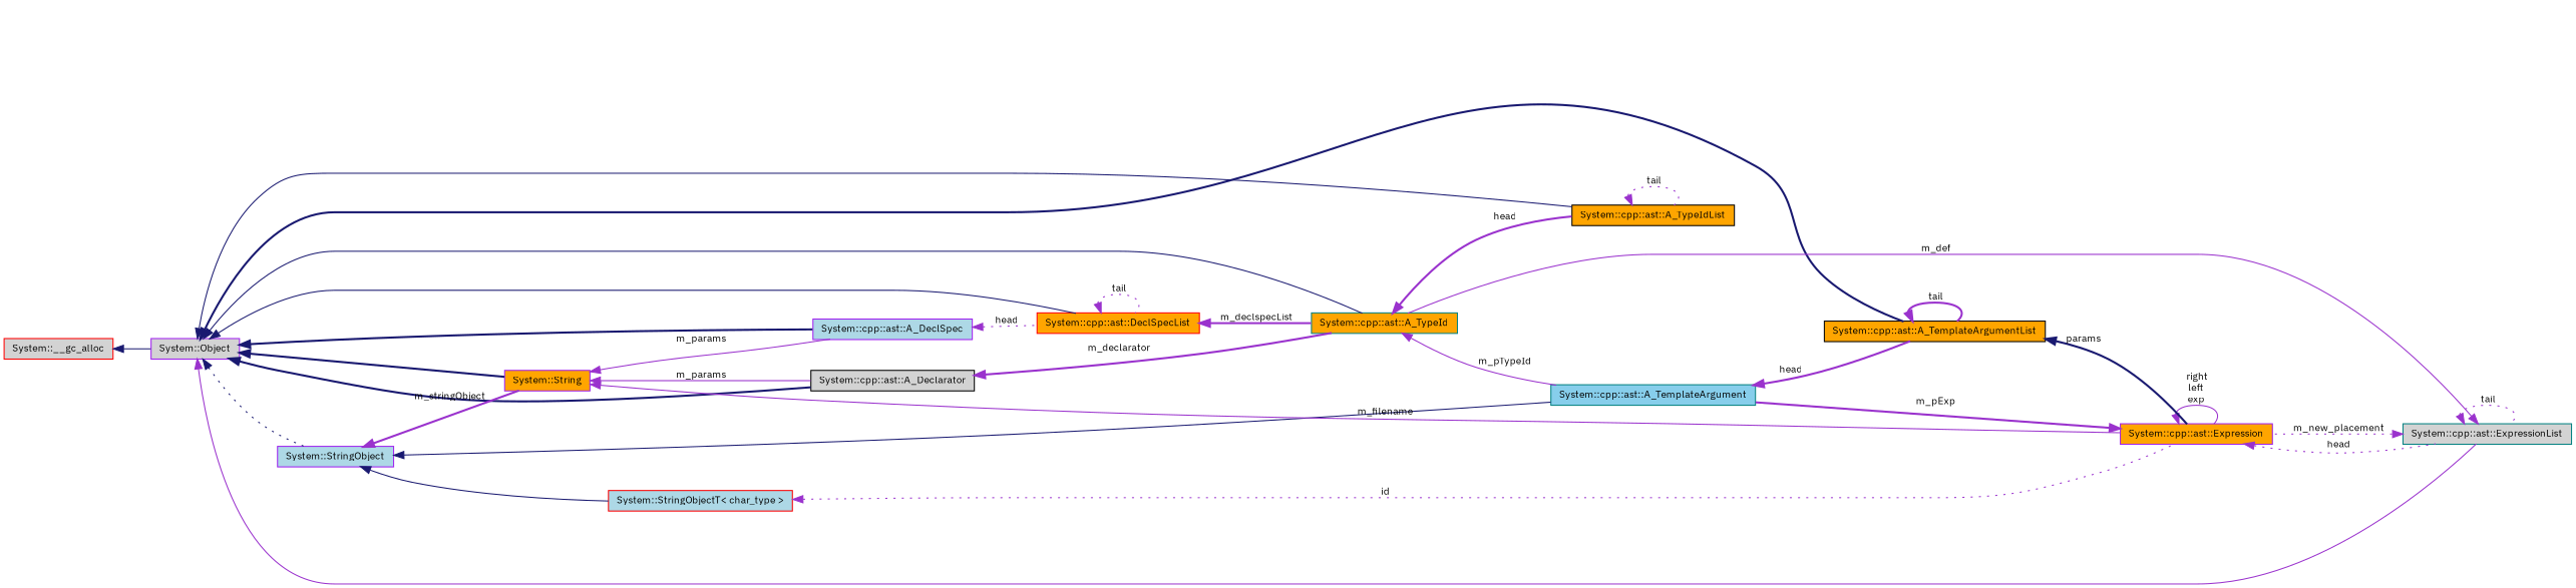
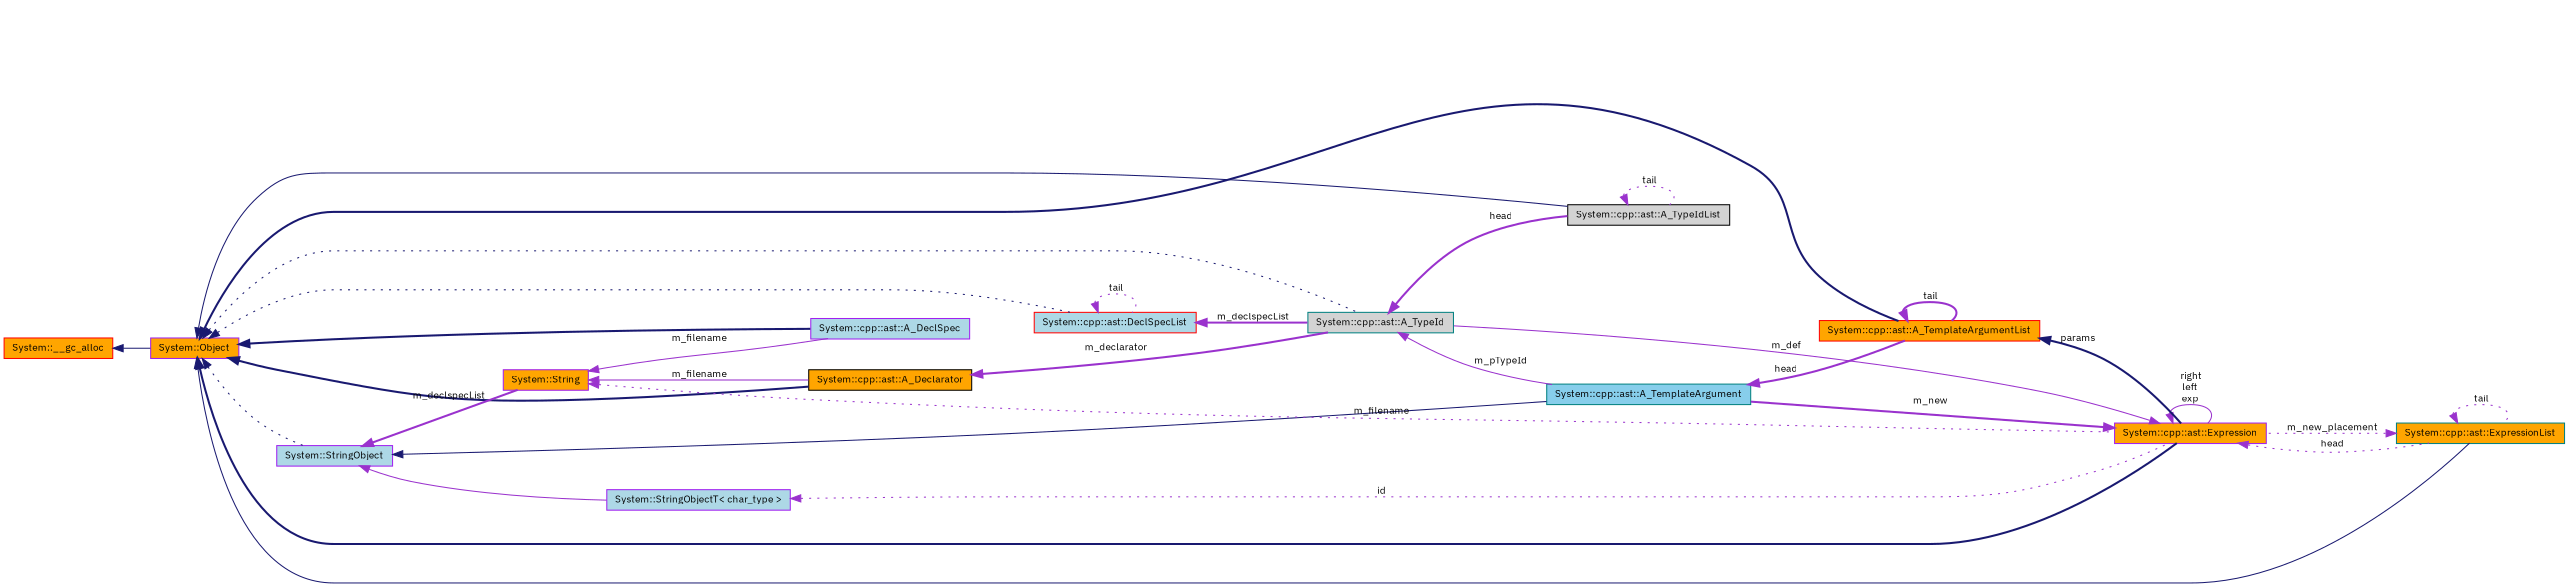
  digraph {
    fontname="IBM Plex Sans"
    rankdir=LR
    node [color=purple fillcolor=lightgrey fontname="IBM Plex Sans" fontsize=10 shape=record style=filled]
    edge [color=darkorchid3 dir=back fontname="IBM Plex Sans" fontsize=10 labelfontname=Helvetica labelfontsize=10 style=solid]
-   n1 [color=black fillcolor=orange fontcolor=black height=0.2 label="System::cpp::ast::A_TypeIdList" width=0.4]
-   n2 [height=0.2 label="System::Object" width=0.4]
-   n3 [color=teal fillcolor=orange height=0.2 label="System::cpp::ast::A_TypeId" width=0.4]
-   n4 [color=red fillcolor=orange height=0.2 label="System::cpp::ast::DeclSpecList" width=0.4]
+   n1 [color=black fontcolor=black height=0.2 label="System::cpp::ast::A_TypeIdList" width=0.4]
+   n2 [fillcolor=orange height=0.2 label="System::Object" width=0.4]
+   n3 [color=teal height=0.2 label="System::cpp::ast::A_TypeId" width=0.4]
+   n4 [color=red fillcolor=lightblue height=0.2 label="System::cpp::ast::DeclSpecList" width=0.4]
    n5 [fillcolor=lightblue height=0.2 label="System::cpp::ast::A_DeclSpec" width=0.4]
    n6 [fillcolor=lightblue height=0.2 label="System::StringObject" width=0.4]
-   n7 [color=black height=0.2 label="System::cpp::ast::A_Declarator" width=0.4]
+   n7 [color=black fillcolor=orange height=0.2 label="System::cpp::ast::A_Declarator" width=0.4]
    n8 [fillcolor=orange height=0.2 label="System::cpp::ast::Expression" width=0.4]
-   n9 [color=teal height=0.2 label="System::cpp::ast::ExpressionList" width=0.4]
-   n10 [color=black fillcolor=orange height=0.2 label="System::cpp::ast::A_TemplateArgumentList" width=0.4]
+   n9 [color=teal fillcolor=orange height=0.2 label="System::cpp::ast::ExpressionList" width=0.4]
+   n10 [color=red fillcolor=orange height=0.2 label="System::cpp::ast::A_TemplateArgumentList" width=0.4]
    n11 [color=teal fillcolor=skyblue height=0.2 label="System::cpp::ast::A_TemplateArgument" width=0.4]
    n12 [fillcolor=orange height=0.2 label="System::String" width=0.4]
-   n13 [color=red fillcolor=lightblue height=0.2 label="System::StringObjectT\< char_type \>" width=0.4]
-   n14 [color=red height=0.2 label="System::__gc_alloc" width=0.4]
+   n13 [fillcolor=lightblue height=0.2 label="System::StringObjectT\< char_type \>" width=0.4]
+   n14 [color=red fillcolor=orange height=0.2 label="System::__gc_alloc" width=0.4]
    n1 -> n1 [label=" tail" style=dotted]
    n2 -> n1 [color=midnightblue]
-   n2 -> n3 [color=midnightblue]
-   n2 -> n4 [color=midnightblue]
+   n2 -> n3 [color=midnightblue style=dotted]
+   n2 -> n4 [color=midnightblue style=dotted]
    n2 -> n5 [color=midnightblue style=bold]
    n2 -> n6 [color=midnightblue style=dotted]
    n2 -> n7 [color=midnightblue style=bold]
-   n2 -> n12 [color=midnightblue style=bold]
-   n2 -> n9
+   n2 -> n8 [color=midnightblue style=bold]
+   n2 -> n9 [color=midnightblue]
    n2 -> n10 [color=midnightblue style=bold]
    n3 -> n1 [label=" head" style=bold]
    n3 -> n11 [label=" m_pTypeId"]
    n4 -> n3 [label=" m_declspecList" style=bold]
    n4 -> n4 [label=" tail" style=dotted]
-   n5 -> n4 [label=" head" style=dotted]
    n6 -> n11 [color=midnightblue]
-   n6 -> n12 [label=" m_stringObject" style=bold]
-   n6 -> n13 [color=midnightblue]
+   n6 -> n12 [label=" m_declspecList" style=bold]
+   n6 -> n13
    n7 -> n3 [label=" m_declarator" style=bold]
-   n9 -> n3 [label=" m_def"]
+   n8 -> n3 [label=" m_def"]
    n8 -> n8 [label=" right\nleft\nexp"]
    n8 -> n9 [label=" head" style=dotted]
-   n8 -> n11 [label=" m_pExp" style=bold]
+   n8 -> n11 [label=" m_new" style=bold]
    n9 -> n8 [label=" m_new_placement" style=dotted]
    n9 -> n9 [label=" tail" style=dotted]
    n10 -> n8 [color=midnightblue label=" params" style=bold]
    n10 -> n10 [label=" tail" style=bold]
    n11 -> n10 [label=" head" style=bold]
-   n12 -> n5 [label=" m_params"]
-   n12 -> n7 [label=" m_params"]
-   n12 -> n8 [label=" m_filename"]
+   n12 -> n5 [label=" m_filename"]
+   n12 -> n7 [label=" m_filename"]
+   n12 -> n8 [label=" m_filename" style=dotted]
    n13 -> n8 [label=" id" style=dotted]
    n14 -> n2 [color=midnightblue]
  }
